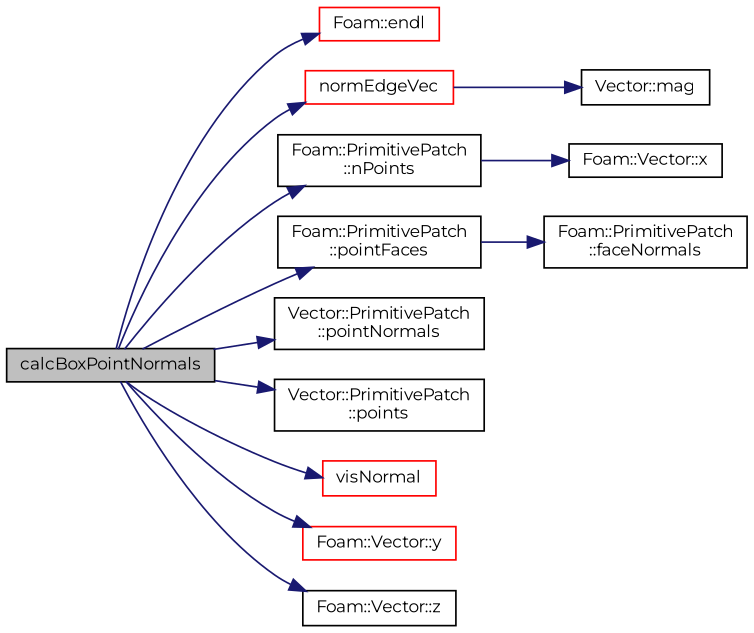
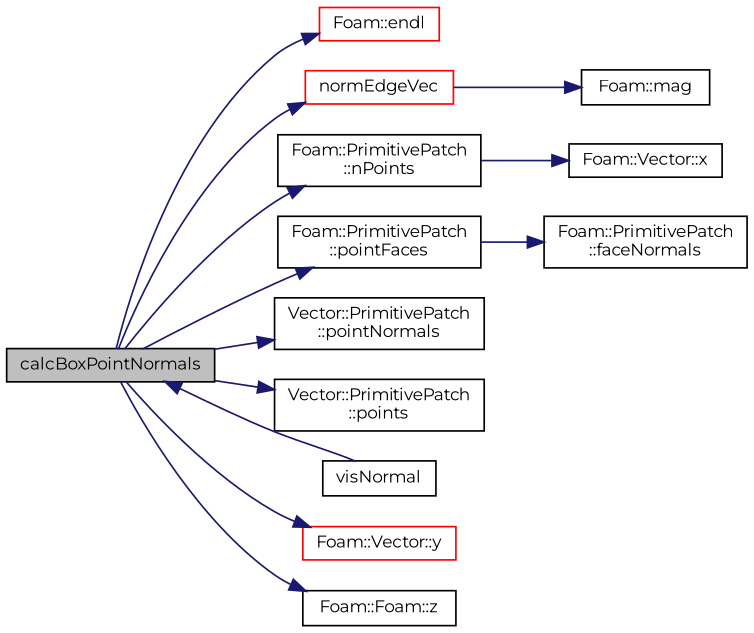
  digraph {
    fontname=Montserrat
    rankdir=LR
    node [color=black fontname=Montserrat fontsize=10 shape=record]
    edge [color=midnightblue fontname=Montserrat fontsize=10 labelfontname=FreeSans labelfontsize=10 style=solid]
    n1 [fillcolor=grey75 fontcolor=black height=0.2 label=calcBoxPointNormals style=filled width=0.4]
    n2 [color=red height=0.2 label="Foam::endl" width=0.4]
    n3 [color=red height=0.2 label=normEdgeVec width=0.4]
    n4 [height=0.2 label="Foam::PrimitivePatch\l::nPoints" width=0.4]
    n5 [height=0.2 label="Foam::PrimitivePatch\l::pointFaces" width=0.4]
    n6 [height=0.2 label="Vector::PrimitivePatch\l::pointNormals" width=0.4]
    n7 [height=0.2 label="Vector::PrimitivePatch\l::points" width=0.4]
-   n8 [color=red height=0.2 label=visNormal width=0.4]
+   n8 [height=0.2 label=visNormal width=0.4]
    n9 [color=red height=0.2 label="Foam::Vector::y" width=0.4]
-   n10 [height=0.2 label="Foam::Vector::z" width=0.4]
+   n10 [height=0.2 label="Foam::Foam::z" width=0.4]
    n11 [height=0.2 label="Foam::PrimitivePatch\l::faceNormals" width=0.4]
-   n12 [height=0.2 label="Vector::mag" width=0.4]
+   n12 [height=0.2 label="Foam::mag" width=0.4]
    n13 [height=0.2 label="Foam::Vector::x" width=0.4]
    n1 -> n2
    n1 -> n3
    n1 -> n4
    n1 -> n5
    n1 -> n6
    n1 -> n7
-   n1 -> n8
+   n8 -> n1
    n1 -> n9
    n1 -> n10
    n3 -> n12
    n4 -> n13
    n5 -> n11
  }
